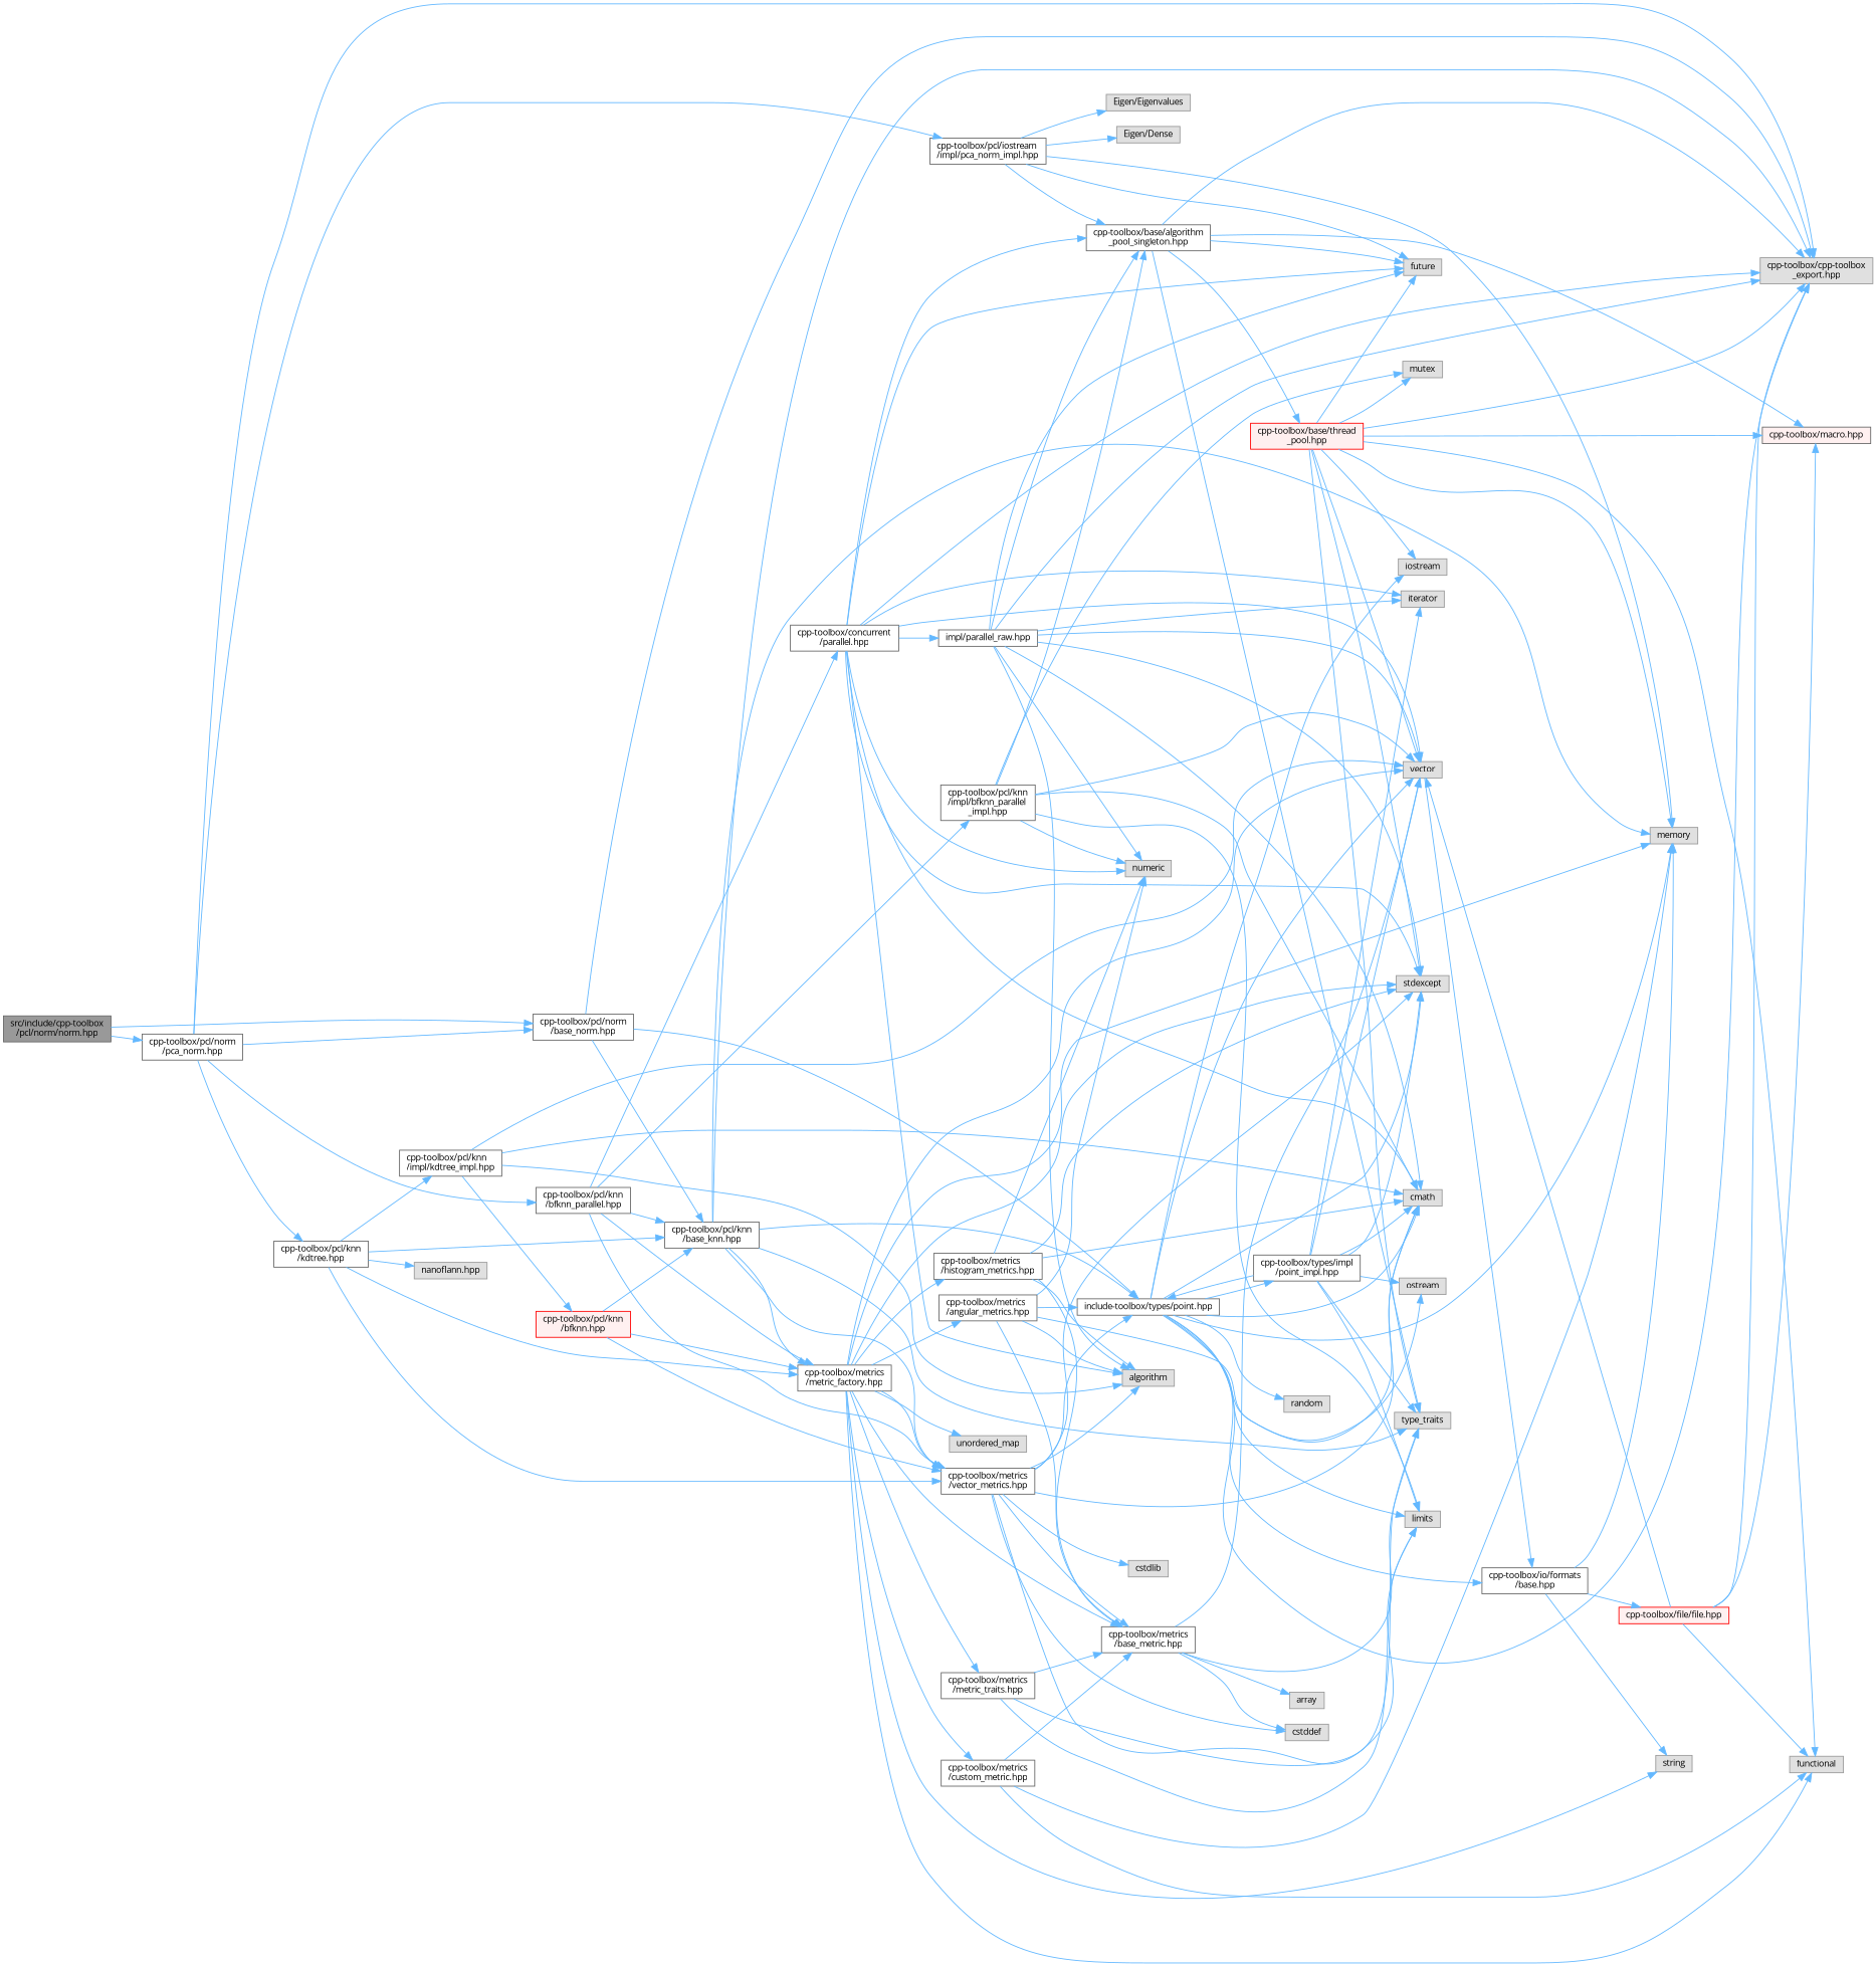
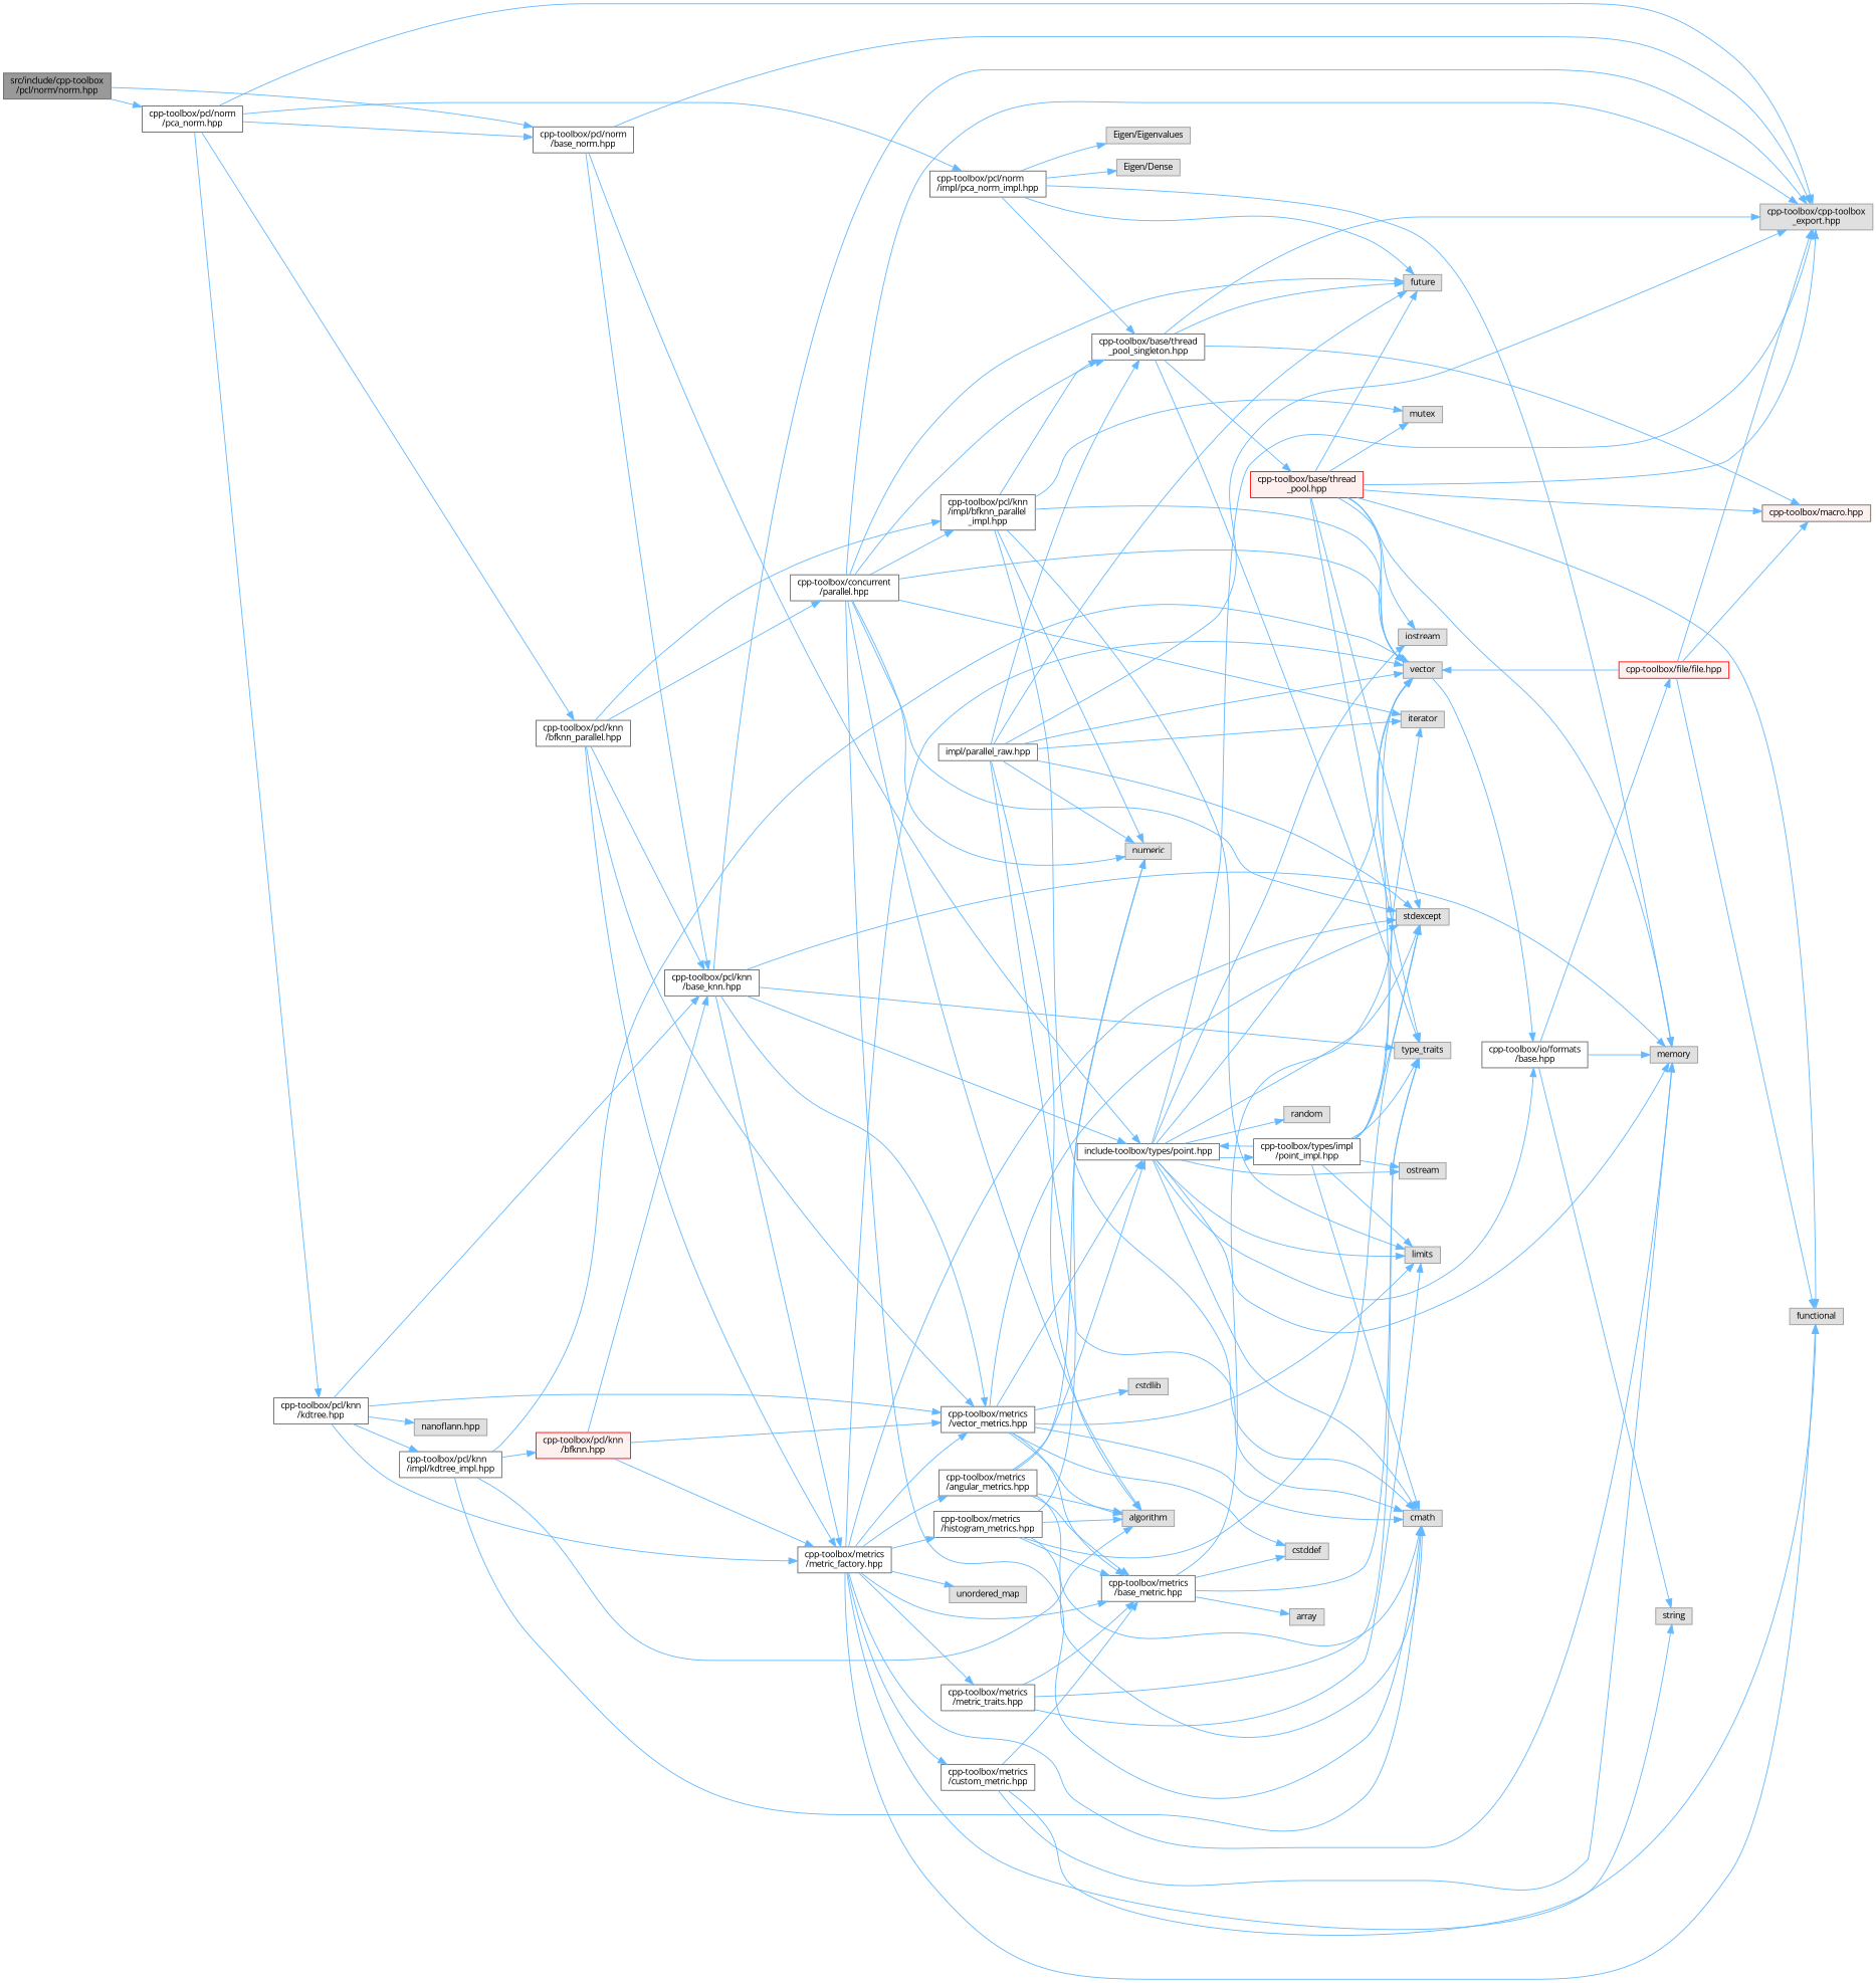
  digraph {
    fontname="Open Sans"
    rankdir=LR
    node [color=grey60 fillcolor="#E0E0E0" fontname="Open Sans" fontsize=10 shape=box style=filled]
    edge [color=steelblue1 fontname="Open Sans" fontsize=10 labelfontname=Helvetica labelfontsize=10 style=solid]
    n1 [color=gray40 fillcolor=grey60 fontcolor=black height=0.2 label="src/include/cpp-toolbox\l/pcl/norm/norm.hpp" width=0.4]
    n2 [color=grey40 fillcolor=white height=0.2 label="cpp-toolbox/pcl/norm\l/base_norm.hpp" width=0.4]
    n3 [color=grey40 fillcolor=white height=0.2 label="cpp-toolbox/pcl/norm\l/pca_norm.hpp" width=0.4]
    n4 [height=0.2 label="cpp-toolbox/cpp-toolbox\l_export.hpp" width=0.4]
    n5 [color=grey40 fillcolor=white height=0.2 label="cpp-toolbox/pcl/knn\l/base_knn.hpp" width=0.4]
    n6 [color=grey40 fillcolor=white height=0.2 label="include-toolbox/types/point.hpp" width=0.4]
    n7 [color=grey40 fillcolor=white height=0.2 label="cpp-toolbox/pcl/knn\l/bfknn_parallel.hpp" width=0.4]
    n8 [color=grey40 fillcolor=white height=0.2 label="cpp-toolbox/pcl/knn\l/kdtree.hpp" width=0.4]
-   n9 [color=grey40 fillcolor=white height=0.2 label="cpp-toolbox/pcl/iostream\l/impl/pca_norm_impl.hpp" width=0.4]
+   n9 [color=grey40 fillcolor=white height=0.2 label="cpp-toolbox/pcl/norm\l/impl/pca_norm_impl.hpp" width=0.4]
    n10 [height=0.2 label=memory width=0.4]
    n11 [height=0.2 label=type_traits width=0.4]
    n12 [color=grey40 fillcolor=white height=0.2 label="cpp-toolbox/metrics\l/vector_metrics.hpp" width=0.4]
    n13 [color=grey40 fillcolor=white height=0.2 label="cpp-toolbox/metrics\l/metric_factory.hpp" width=0.4]
    n14 [height=0.2 label=cmath width=0.4]
    n15 [height=0.2 label=iostream width=0.4]
    n16 [height=0.2 label=limits width=0.4]
    n17 [height=0.2 label=ostream width=0.4]
    n18 [height=0.2 label=random width=0.4]
    n19 [height=0.2 label=stdexcept width=0.4]
    n20 [height=0.2 label=vector width=0.4]
    n21 [color=grey40 fillcolor=white height=0.2 label="cpp-toolbox/io/formats\l/base.hpp" width=0.4]
    n22 [color=grey40 fillcolor=white height=0.2 label="cpp-toolbox/types/impl\l/point_impl.hpp" width=0.4]
    n23 [height=0.2 label=algorithm width=0.4]
    n24 [height=0.2 label=cstddef width=0.4]
    n25 [height=0.2 label=cstdlib width=0.4]
    n26 [color=grey40 fillcolor=white height=0.2 label="cpp-toolbox/metrics\l/base_metric.hpp" width=0.4]
    n27 [height=0.2 label=string width=0.4]
    n28 [height=0.2 label=functional width=0.4]
    n29 [height=0.2 label=unordered_map width=0.4]
    n30 [color=grey40 fillcolor=white height=0.2 label="cpp-toolbox/metrics\l/metric_traits.hpp" width=0.4]
    n31 [color=grey40 fillcolor=white height=0.2 label="cpp-toolbox/metrics\l/histogram_metrics.hpp" width=0.4]
    n32 [color=grey40 fillcolor=white height=0.2 label="cpp-toolbox/metrics\l/angular_metrics.hpp" width=0.4]
    n33 [color=grey40 fillcolor=white height=0.2 label="cpp-toolbox/metrics\l/custom_metric.hpp" width=0.4]
    n34 [color=red fillcolor="#FFF0F0" height=0.2 label="cpp-toolbox/file/file.hpp" width=0.4]
    n35 [height=0.2 label=iterator width=0.4]
    n36 [color=grey40 fillcolor="#FFF0F0" height=0.2 label="cpp-toolbox/macro.hpp" width=0.4]
    n37 [height=0.2 label=array width=0.4]
    n38 [height=0.2 label=numeric width=0.4]
    n39 [color=grey40 fillcolor=white height=0.2 label="cpp-toolbox/concurrent\l/parallel.hpp" width=0.4]
    n40 [color=grey40 fillcolor=white height=0.2 label="cpp-toolbox/pcl/knn\l/impl/bfknn_parallel\l_impl.hpp" width=0.4]
    n41 [height=0.2 label="nanoflann.hpp" width=0.4]
    n42 [color=grey40 fillcolor=white height=0.2 label="cpp-toolbox/pcl/knn\l/impl/kdtree_impl.hpp" width=0.4]
    n43 [height=0.2 label=future width=0.4]
-   n44 [color=grey40 fillcolor=white height=0.2 label="cpp-toolbox/base/algorithm\l_pool_singleton.hpp" width=0.4]
+   n44 [color=grey40 fillcolor=white height=0.2 label="cpp-toolbox/base/thread\l_pool_singleton.hpp" width=0.4]
    n45 [height=0.2 label="Eigen/Dense" width=0.4]
    n46 [height=0.2 label="Eigen/Eigenvalues" width=0.4]
    n47 [color=grey40 fillcolor=white height=0.2 label="impl/parallel_raw.hpp" width=0.4]
    n48 [height=0.2 label=mutex width=0.4]
    n49 [color=red fillcolor="#FFF0F0" height=0.2 label="cpp-toolbox/base/thread\l_pool.hpp" width=0.4]
    n50 [color=red fillcolor="#FFF0F0" height=0.2 label="cpp-toolbox/pcl/knn\l/bfknn.hpp" width=0.4]
    n1 -> n2
    n1 -> n3
    n2 -> n4
    n2 -> n5
    n2 -> n6
    n3 -> n2
    n3 -> n4
    n3 -> n7
    n3 -> n8
    n3 -> n9
    n5 -> n4
    n5 -> n6
    n5 -> n10
    n5 -> n11
    n5 -> n12
    n5 -> n13
    n6 -> n4
    n6 -> n10
    n6 -> n14
    n6 -> n15
    n6 -> n16
    n6 -> n17
    n6 -> n18
    n6 -> n19
    n6 -> n20
    n6 -> n21
    n6 -> n22
    n7 -> n5
    n7 -> n12
    n7 -> n13
    n7 -> n39
    n7 -> n40
    n8 -> n5
    n8 -> n12
    n8 -> n13
    n8 -> n41
    n8 -> n42
    n9 -> n10
    n9 -> n43
    n9 -> n44
    n9 -> n45
    n9 -> n46
    n12 -> n6
    n12 -> n14
    n12 -> n16
    n12 -> n19
    n12 -> n23
    n12 -> n24
    n12 -> n25
    n12 -> n26
    n13 -> n10
    n13 -> n12
    n13 -> n19
    n13 -> n20
    n13 -> n26
    n13 -> n27
    n13 -> n28
    n13 -> n29
    n13 -> n30
    n13 -> n31
    n13 -> n32
    n13 -> n33
    n20 -> n21
    n21 -> n10
    n21 -> n27
    n21 -> n34
    n22 -> n6
    n22 -> n11
    n22 -> n14
    n22 -> n16
    n22 -> n17
    n22 -> n19
    n22 -> n20
    n22 -> n35
    n26 -> n11
    n26 -> n20
    n26 -> n24
    n26 -> n37
    n30 -> n11
    n30 -> n16
    n30 -> n26
    n31 -> n14
    n31 -> n19
    n31 -> n23
    n31 -> n26
    n31 -> n38
    n32 -> n6
    n32 -> n14
    n32 -> n23
    n32 -> n26
    n32 -> n38
    n33 -> n10
    n33 -> n26
    n33 -> n28
    n34 -> n4
    n34 -> n20
    n34 -> n28
    n34 -> n36
    n39 -> n4
    n39 -> n14
    n39 -> n19
    n39 -> n20
    n39 -> n23
    n39 -> n35
    n39 -> n38
    n39 -> n43
    n39 -> n44
-   n39 -> n47
+   n39 -> n40
    n40 -> n14
    n40 -> n16
    n40 -> n20
    n40 -> n38
    n40 -> n44
    n40 -> n48
    n42 -> n14
    n42 -> n20
    n42 -> n23
    n42 -> n50
    n44 -> n4
    n44 -> n11
    n44 -> n36
    n44 -> n43
    n44 -> n49
    n47 -> n4
    n47 -> n14
    n47 -> n19
    n47 -> n20
    n47 -> n23
    n47 -> n35
    n47 -> n38
    n47 -> n43
    n47 -> n44
    n49 -> n4
    n49 -> n10
    n49 -> n11
    n49 -> n15
    n49 -> n19
    n49 -> n20
    n49 -> n28
    n49 -> n36
    n49 -> n43
    n49 -> n48
    n50 -> n5
    n50 -> n12
    n50 -> n13
  }
